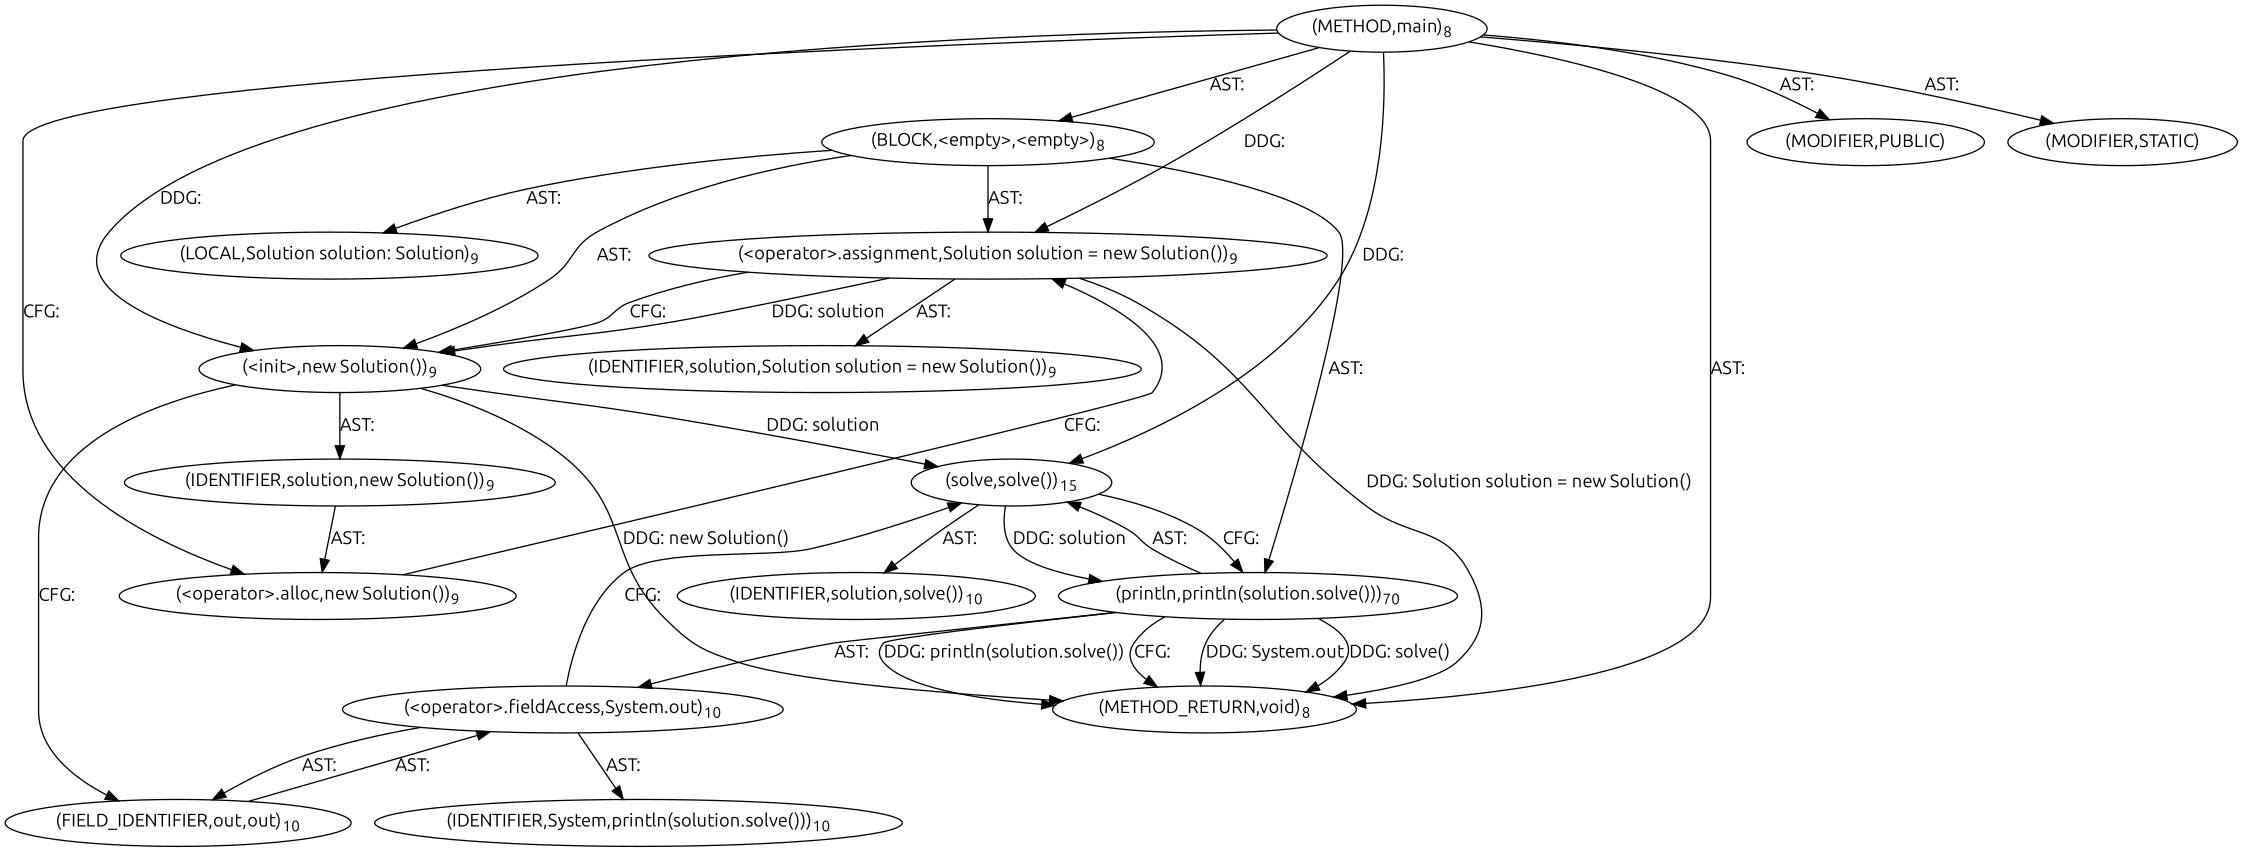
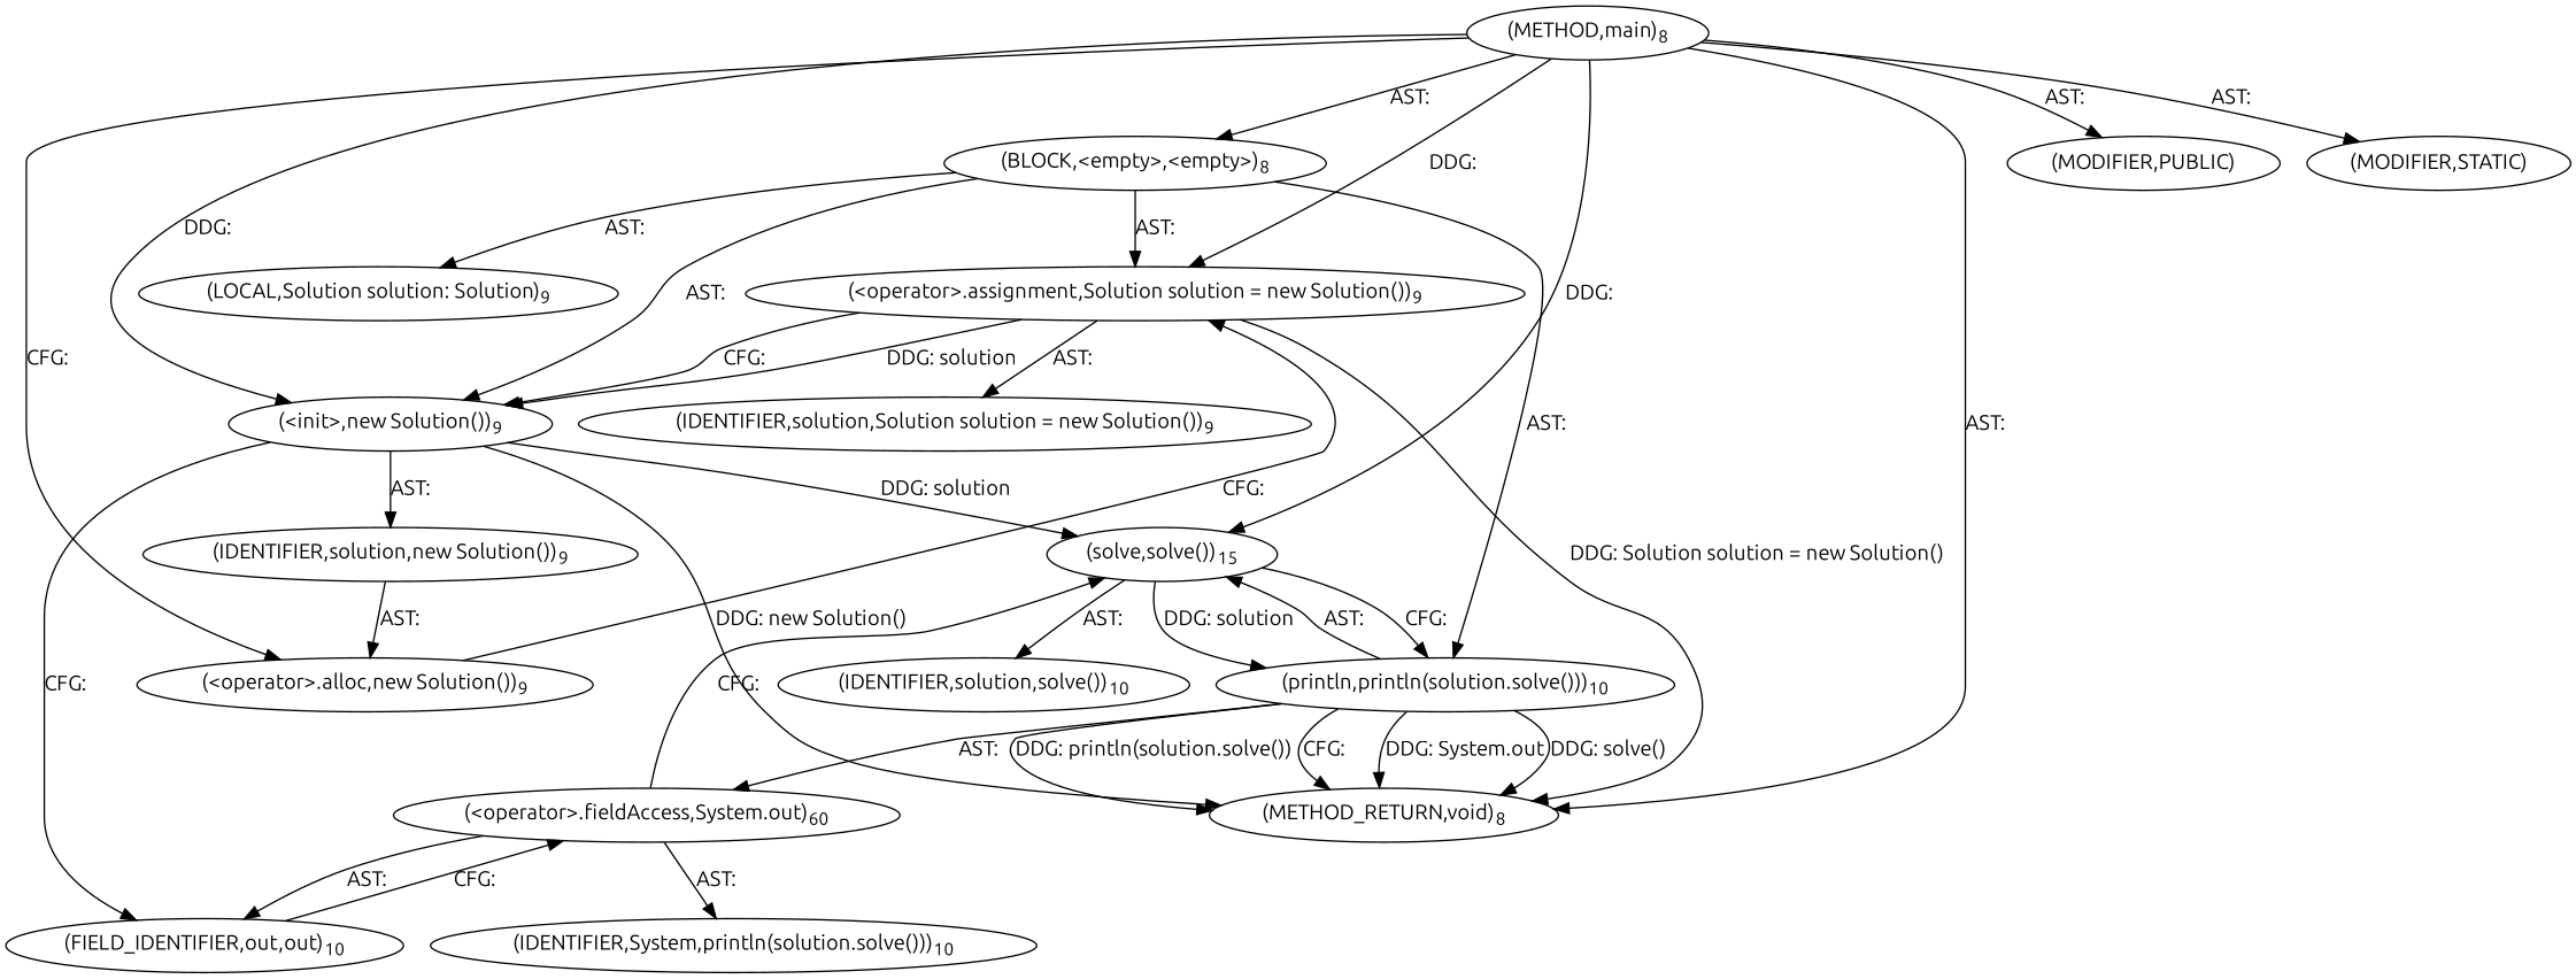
  digraph {
    fontname=Ubuntu
    node [fontname=Ubuntu]
    edge [fontname=Ubuntu]
    n1 [label=<(METHOD,main)<SUB>8</SUB>>]
    n2 [label=<(BLOCK,&lt;empty&gt;,&lt;empty&gt;)<SUB>8</SUB>>]
    n3 [label=<(&lt;operator&gt;.assignment,Solution solution = new Solution())<SUB>9</SUB>>]
    n4 [label=<(&lt;operator&gt;.alloc,new Solution())<SUB>9</SUB>>]
    n5 [label=<(&lt;init&gt;,new Solution())<SUB>9</SUB>>]
    n6 [label=<(solve,solve())<SUB>15</SUB>>]
    n7 [label=<(MODIFIER,PUBLIC)>]
    n8 [label=<(MODIFIER,STATIC)>]
    n9 [label=<(METHOD_RETURN,void)<SUB>8</SUB>>]
    n10 [label=<(LOCAL,Solution solution: Solution)<SUB>9</SUB>>]
-   n11 [label=<(println,println(solution.solve()))<SUB>70</SUB>>]
+   n11 [label=<(println,println(solution.solve()))<SUB>10</SUB>>]
    n12 [label=<(IDENTIFIER,solution,Solution solution = new Solution())<SUB>9</SUB>>]
    n13 [label=<(IDENTIFIER,solution,new Solution())<SUB>9</SUB>>]
    n14 [label=<(FIELD_IDENTIFIER,out,out)<SUB>10</SUB>>]
    n15 [label=<(IDENTIFIER,solution,solve())<SUB>10</SUB>>]
-   n16 [label=<(&lt;operator&gt;.fieldAccess,System.out)<SUB>10</SUB>>]
+   n16 [label=<(&lt;operator&gt;.fieldAccess,System.out)<SUB>60</SUB>>]
    n17 [label=<(IDENTIFIER,System,println(solution.solve()))<SUB>10</SUB>>]
    n1 -> n2 [label="AST: "]
    n1 -> n3 [label="DDG: "]
    n1 -> n4 [label="CFG: "]
    n1 -> n5 [label="DDG: "]
    n1 -> n6 [label="DDG: "]
    n1 -> n7 [label="AST: "]
    n1 -> n8 [label="AST: "]
    n1 -> n9 [label="AST: "]
    n2 -> n3 [label="AST: "]
    n2 -> n5 [label="AST: "]
    n2 -> n10 [label="AST: "]
    n2 -> n11 [label="AST: "]
    n3 -> n5 [label="CFG: "]
    n3 -> n5 [label="DDG: solution"]
    n3 -> n9 [label="DDG: Solution solution = new Solution()"]
    n3 -> n12 [label="AST: "]
    n4 -> n3 [label="CFG: "]
    n5 -> n6 [label="DDG: solution"]
    n5 -> n9 [label="DDG: new Solution()"]
    n5 -> n13 [label="AST: "]
    n5 -> n14 [label="CFG: "]
    n6 -> n11 [label="CFG: "]
    n6 -> n11 [label="DDG: solution"]
    n6 -> n15 [label="AST: "]
    n11 -> n6 [label="AST: "]
    n11 -> n9 [label="CFG: "]
    n11 -> n9 [label="DDG: System.out"]
    n11 -> n9 [label="DDG: solve()"]
    n11 -> n9 [label="DDG: println(solution.solve())"]
    n11 -> n16 [label="AST: "]
    n13 -> n4 [label="AST: "]
-   n14 -> n16 [label="AST: "]
+   n14 -> n16 [label="CFG: "]
    n16 -> n6 [label="CFG: "]
    n16 -> n14 [label="AST: "]
    n16 -> n17 [label="AST: "]
  }
